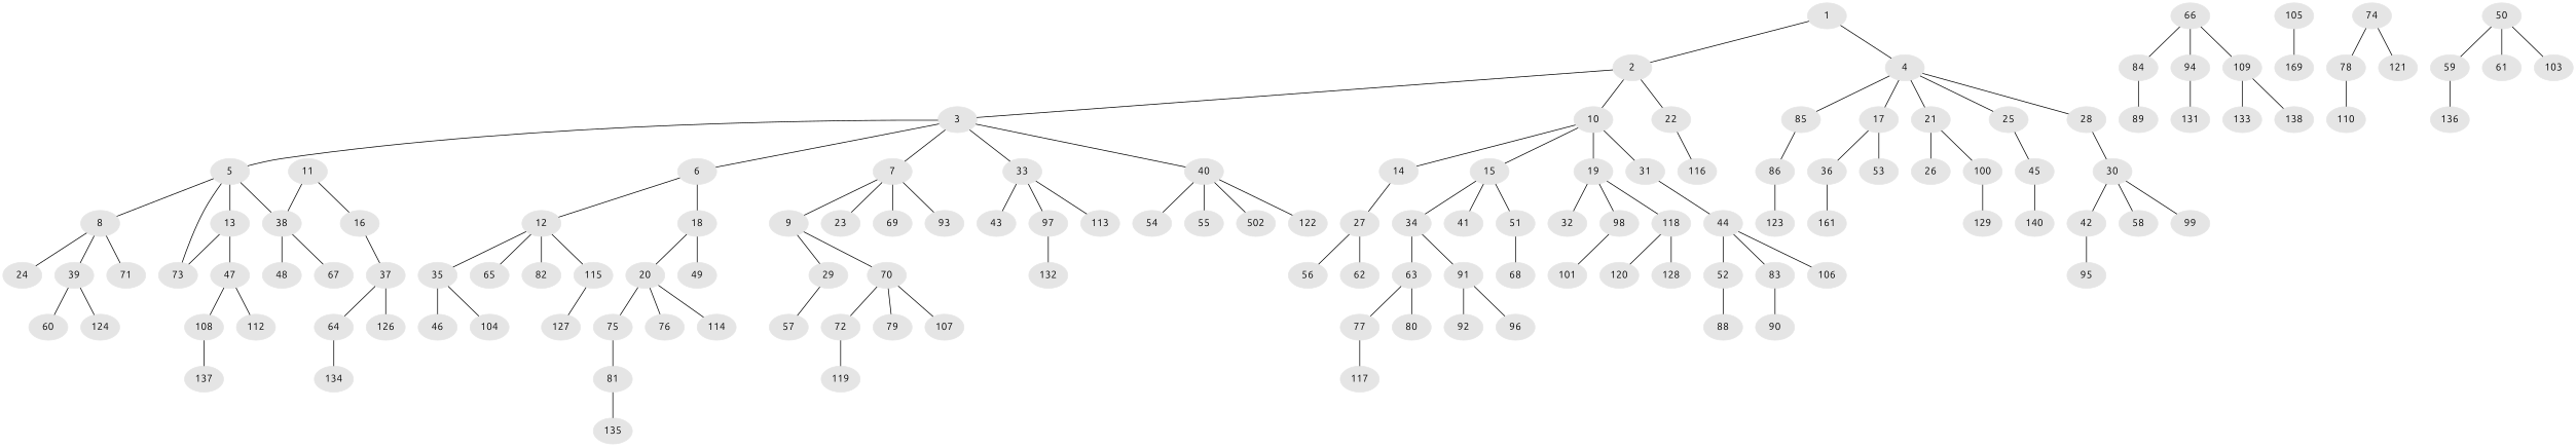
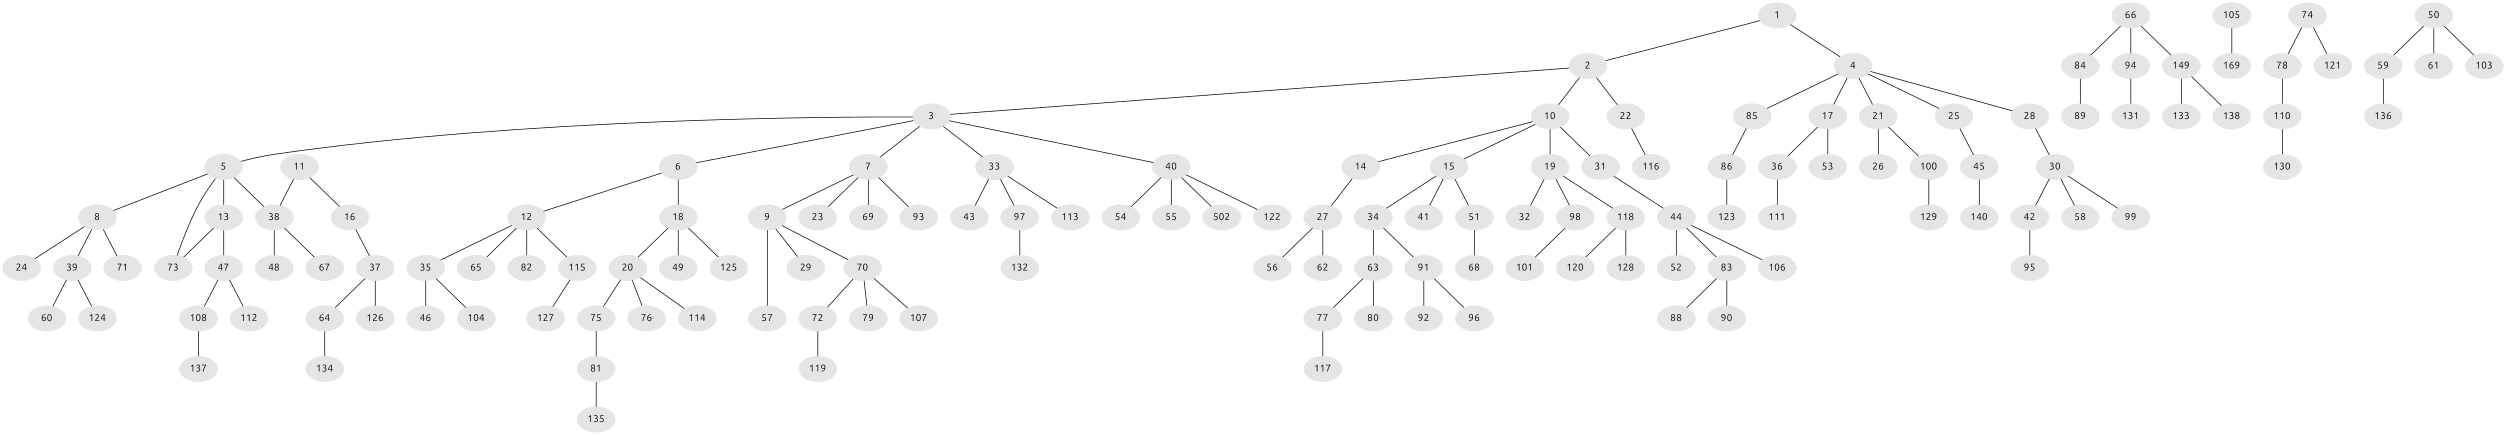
  graph {
    fontname=Ubuntu
    node [color=gray90 fontname=Ubuntu style=filled]
    edge [fontname=Ubuntu]
    1
    2
    4
    3
    10
    22
    85
    17
    21
    25
    28
    66
    84
    94
-   109
+   109 [label=149]
    86
    5
    6
    7
    33
    40
    14
    15
    19
    31
    116
    8
    13
    73
    38
    12
    18
    9
    23
    69
    93
    43
    97
    113
    54
    55
    n42 [label=502]
    122
    36
    53
    26
    100
    45
    30
    24
    39
    71
    11
    16
    47
    35
    65
    82
    115
    20
    49
+   125
    29
    70
    60
    124
    57
    72
    79
    107
    27
    34
    41
    51
    32
    98
    118
    44
    37
    48
    67
    46
    104
    127
    108
    112
    n87 [label=169]
    105
    56
    62
    63
    91
    68
    64
    126
-   111 [label=161]
+   111
    75
    76
    114
    101
    120
    128
    81
    129
    140
    42
    58
    99
    95
    52
    83
    106
    132
    77
    80
    74
    78
    121
    92
    96
    50
    59
    61
    103
    134
    88
    90
    137
    136
    117
    89
    131
    133
    138
    119
    110
    135
+   130
    123
    1 -- 2
    1 -- 4
    2 -- 3
    2 -- 10
    2 -- 22
    4 -- 85
    4 -- 17
    4 -- 21
    4 -- 25
    4 -- 28
    3 -- 5
    3 -- 6
    3 -- 7
    3 -- 33
    3 -- 40
    10 -- 14
    10 -- 15
    10 -- 19
    10 -- 31
    22 -- 116
    85 -- 86
    17 -- 36
    17 -- 53
    21 -- 26
    21 -- 100
    25 -- 45
    28 -- 30
    66 -- 84
    66 -- 94
    66 -- 109
    84 -- 89
    94 -- 131
    109 -- 133
    109 -- 138
    86 -- 123
    5 -- 8
    5 -- 13
    5 -- 73
    5 -- 38
    6 -- 12
    6 -- 18
    7 -- 9
    7 -- 23
    7 -- 69
    7 -- 93
    33 -- 43
    33 -- 97
    33 -- 113
    40 -- 54
    40 -- 55
    40 -- n42
    40 -- 122
    14 -- 27
    15 -- 34
    15 -- 41
    15 -- 51
    19 -- 32
    19 -- 98
    19 -- 118
    31 -- 44
    8 -- 24
    8 -- 39
    8 -- 71
    13 -- 73
    13 -- 47
    38 -- 48
    38 -- 67
    12 -- 35
    12 -- 65
    12 -- 82
    12 -- 115
    18 -- 20
    18 -- 49
+   18 -- 125
    9 -- 29
    9 -- 70
    97 -- 132
    36 -- 111
    100 -- 129
    45 -- 140
    30 -- 42
    30 -- 58
    30 -- 99
    39 -- 60
    39 -- 124
    11 -- 38
    11 -- 16
    16 -- 37
    47 -- 108
    47 -- 112
    35 -- 46
    35 -- 104
    115 -- 127
    20 -- 75
    20 -- 76
    20 -- 114
-   29 -- 57
+   9 -- 57
    70 -- 72
    70 -- 79
    70 -- 107
    72 -- 119
    27 -- 56
    27 -- 62
    34 -- 63
    34 -- 91
    51 -- 68
    98 -- 101
    118 -- 120
    118 -- 128
    44 -- 52
    44 -- 83
    44 -- 106
    37 -- 64
    37 -- 126
    108 -- 137
    105 -- n87
    63 -- 77
    63 -- 80
    91 -- 92
    91 -- 96
    64 -- 134
    75 -- 81
    81 -- 135
    42 -- 95
-   52 -- 88
+   83 -- 88
    83 -- 90
    77 -- 117
    74 -- 78
    74 -- 121
    78 -- 110
    50 -- 59
    50 -- 61
    50 -- 103
    59 -- 136
+   110 -- 130
  }
